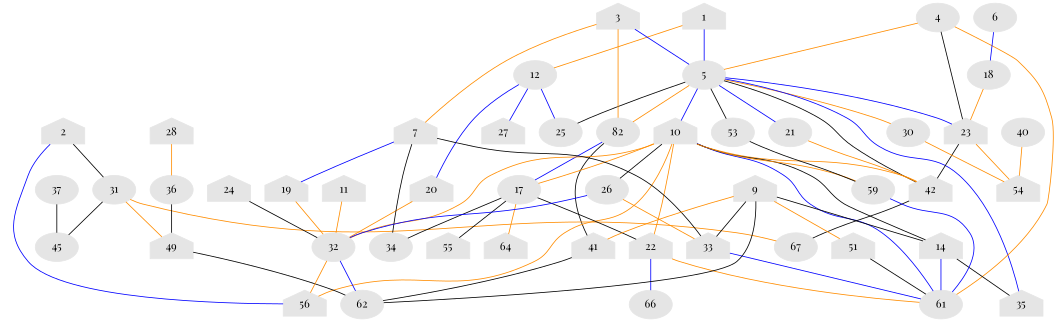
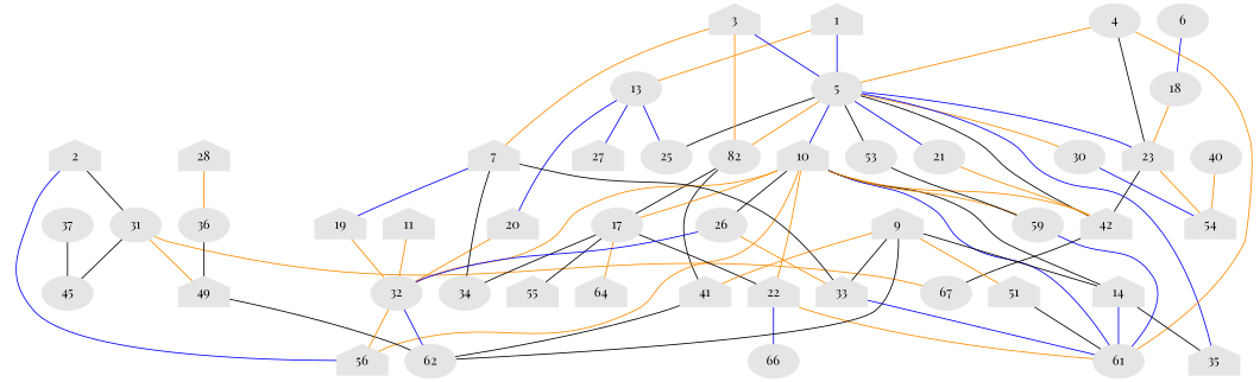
  graph {
    fontname="Playfair Display"
    node [color=gray90 fontname="Playfair Display" shape=house style=filled]
    edge [color=darkorange fontname="Playfair Display" weight=1.0]
    5 [shape=ellipse]
    1
-   13 [shape=ellipse label=12]
+   13 [shape=ellipse]
    n4 [label=82 shape=ellipse]
    23
    10
    21 [shape=ellipse]
    25 [shape=ellipse]
    30 [shape=ellipse]
    35
    42
    53 [shape=ellipse]
    20
    27
    31 [shape=ellipse]
    2
    56
    45 [shape=ellipse]
    49
    67 [shape=ellipse]
    3
    n22 [label=7]
    19
    33
    34 [shape=ellipse]
    41
    17 [shape=ellipse]
    4 [shape=ellipse]
    61 [shape=ellipse]
    54
    14
    22
    26 [shape=ellipse]
    32 [shape=ellipse]
    59 [shape=ellipse]
    6 [shape=ellipse]
    18 [shape=ellipse]
    9
    51
    62 [shape=ellipse]
    55
    64
    66 [shape=ellipse]
    11
-   24
    36 [shape=ellipse]
    28
    37 [shape=ellipse]
    40 [shape=ellipse]
    5 -- n4 [weight=2.0]
    5 -- 23 [color=blue]
    5 -- 10 [color=blue weight=2.0]
    5 -- 21 [color=blue]
    5 -- 25 [color=black weight=2.0]
    5 -- 30 [weight=2.0]
    5 -- 35 [color=blue]
    5 -- 42 [color=black]
    5 -- 53 [color=black]
    1 -- 5 [color=blue weight=2.0]
    1 -- 13
    13 -- 25 [color=blue]
    13 -- 20 [color=blue]
    13 -- 27 [color=blue]
    n4 -- 41 [color=black weight=2.0]
-   n4 -- 17 [color=blue weight=2.0]
+   n4 -- 17 [color=black weight=2.0]
    23 -- 42 [color=black]
    23 -- 54
    10 -- 42
    10 -- 56
    10 -- 17
    10 -- 61 [color=blue]
    10 -- 14 [color=black]
    10 -- 22 [weight=2.0]
    10 -- 26 [color=black]
    10 -- 32
    10 -- 59
    21 -- 42
-   30 -- 54
+   30 -- 54 [color=blue]
    42 -- 67 [color=black]
    53 -- 59 [color=black]
    20 -- 32
    31 -- 45 [color=black]
    31 -- 49
    31 -- 67
    2 -- 31 [color=black]
    2 -- 56 [color=blue]
    49 -- 62 [color=black]
    3 -- 5 [color=blue]
    3 -- n4
    3 -- n22
    n22 -- 19 [color=blue]
    n22 -- 33 [color=black weight=2.0]
    n22 -- 34 [color=black]
    19 -- 32
    33 -- 61 [color=blue]
    41 -- 62 [color=black]
    17 -- 34 [color=black]
    17 -- 22 [color=black weight=2.0]
    17 -- 55 [color=black]
    17 -- 64
    4 -- 5
    4 -- 23 [color=black]
    4 -- 61
    14 -- 35 [color=black]
    14 -- 61 [color=blue weight=3.0]
    22 -- 61
    22 -- 66 [color=blue]
    26 -- 33
    26 -- 32 [color=blue]
    32 -- 56
    32 -- 62 [color=blue weight=2.0]
    59 -- 61 [color=blue]
    6 -- 18 [color=blue]
    18 -- 23
    9 -- 33 [color=black]
    9 -- 41
    9 -- 14 [color=black]
    9 -- 51
    9 -- 62 [color=black]
    51 -- 61 [color=black]
    11 -- 32
-   24 -- 32 [color=black]
    36 -- 49 [color=black weight=2.0]
    28 -- 36
    37 -- 45 [color=black weight=2.0]
    40 -- 54
  }
